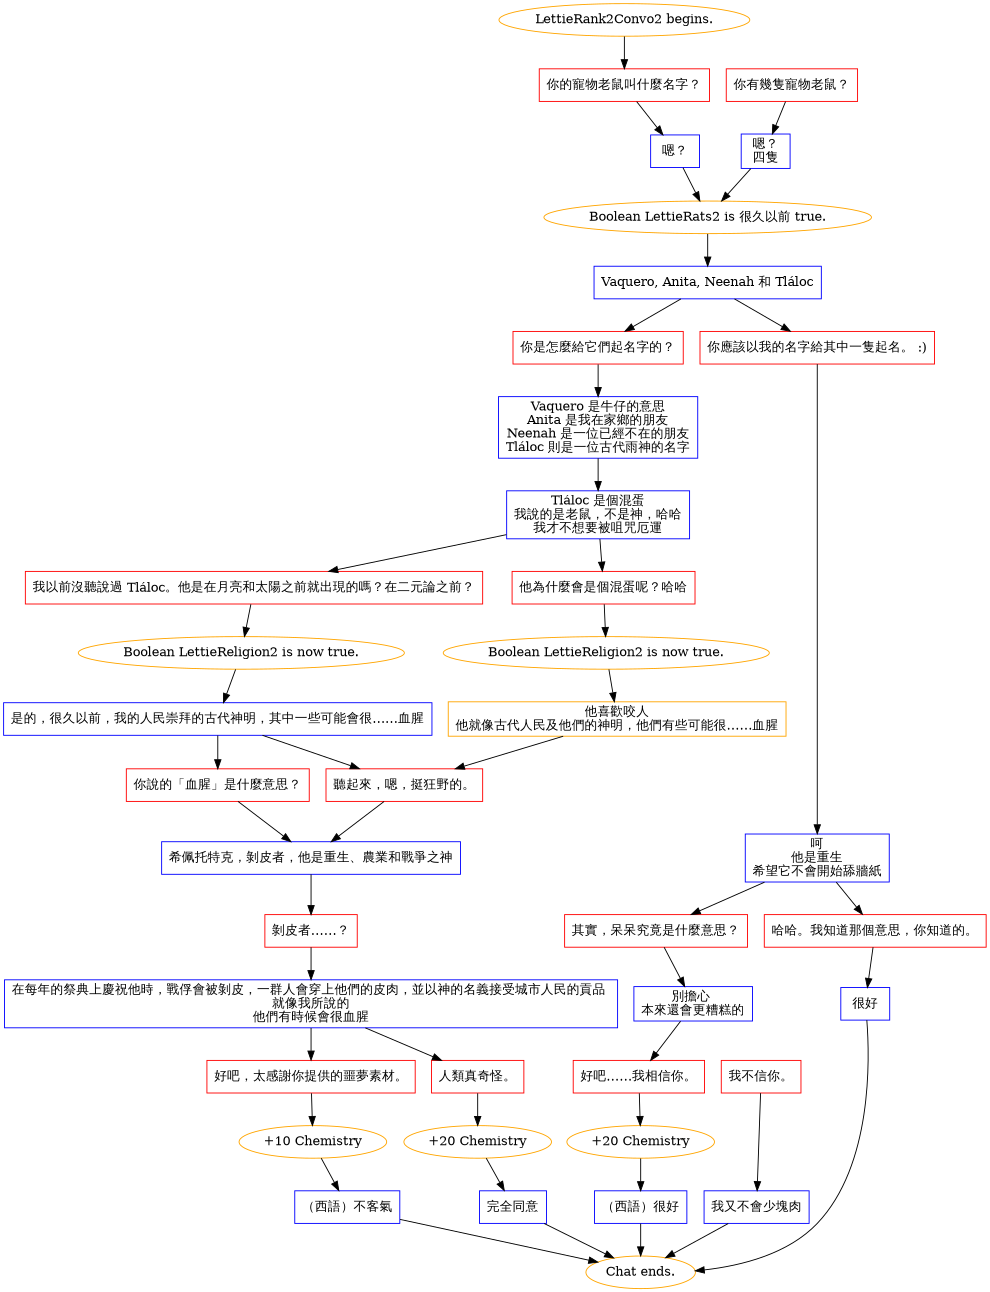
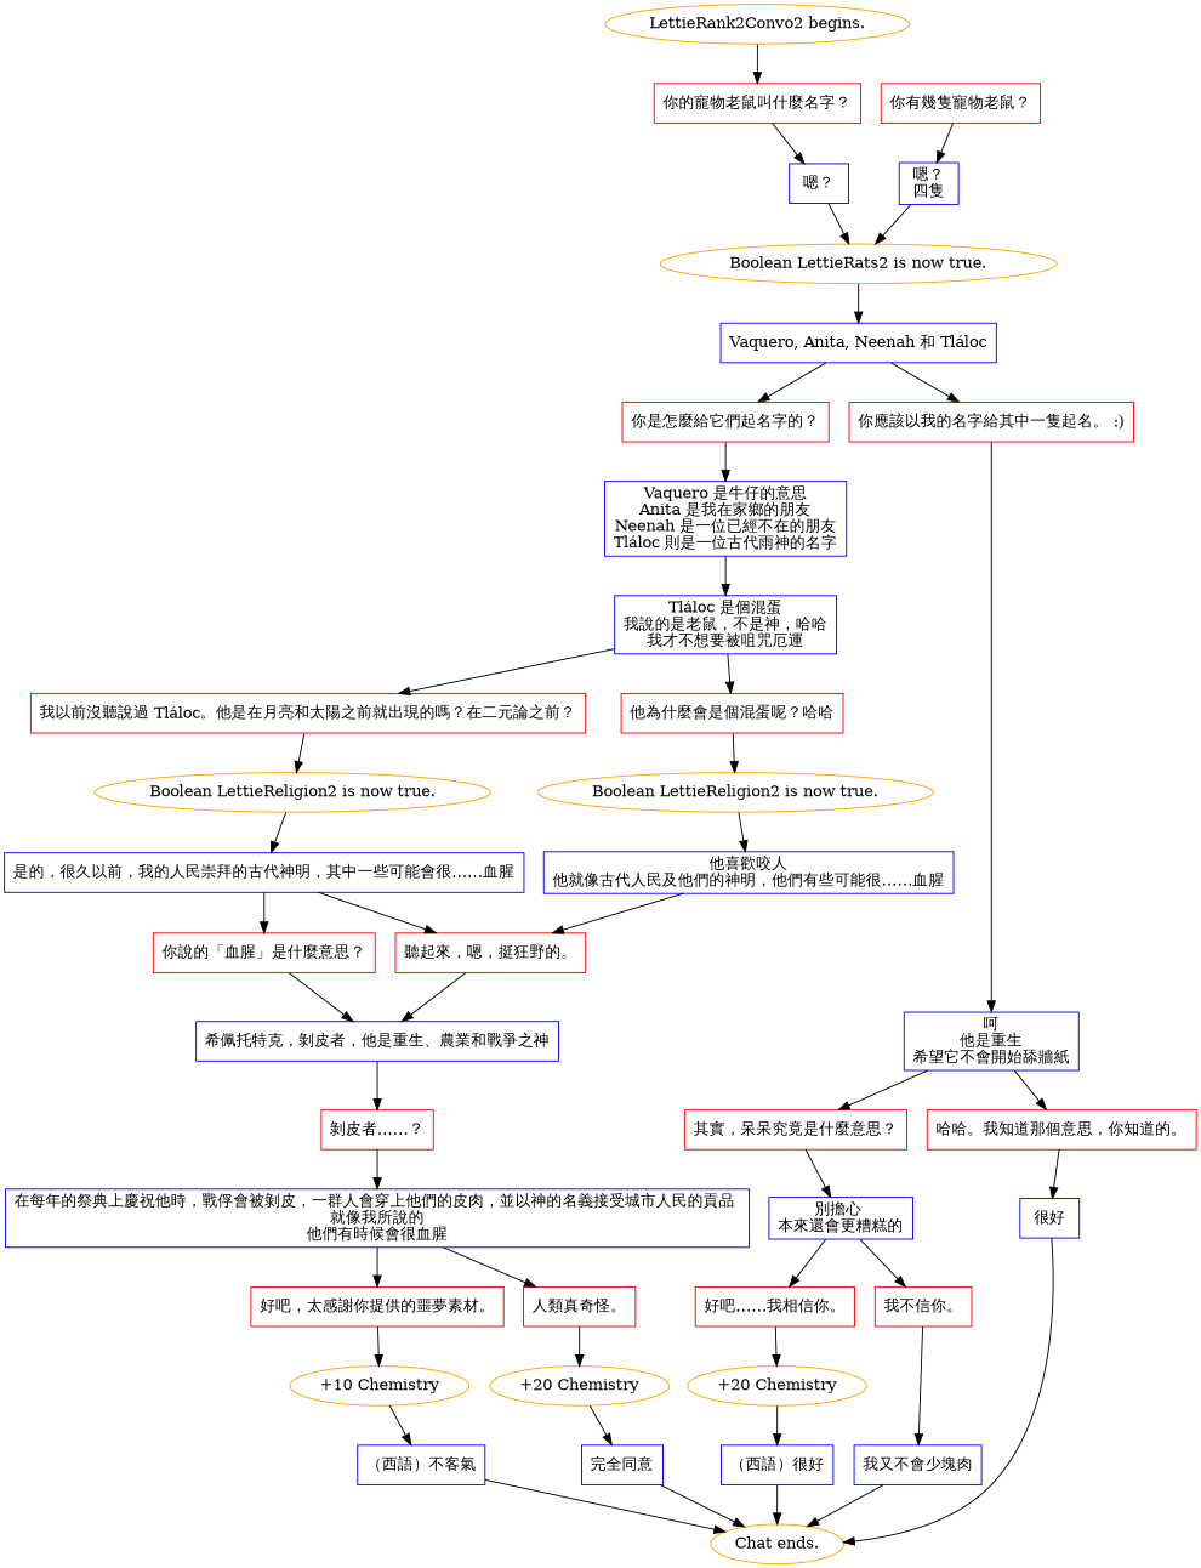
  digraph {
    node [color=blue shape=box]
    "LettieRank2Convo2 begins." [color=orange shape=""]
    n2 [color=red label="你的寵物老鼠叫什麼名字？"]
    n3 [label="嗯？"]
    n4 [color=red label="你有幾隻寵物老鼠？"]
    n5 [label="嗯？\n四隻"]
-   n6 [color=orange label="Boolean LettieRats2 is 很久以前 true." shape=""]
+   n6 [color=orange label="Boolean LettieRats2 is now true." shape=""]
    n7 [label="Vaquero, Anita, Neenah 和 Tláloc"]
    n8 [color=red label="你是怎麼給它們起名字的？"]
    n9 [color=red label="你應該以我的名字給其中一隻起名。 :)"]
    n10 [label="Vaquero 是牛仔的意思\nAnita 是我在家鄉的朋友\nNeenah 是一位已經不在的朋友\nTláloc 則是一位古代雨神的名字"]
    n11 [label="呵\n他是重生\n希望它不會開始舔牆紙"]
    n12 [label="Tláloc 是個混蛋\n我說的是老鼠，不是神，哈哈\n我才不想要被咀咒厄運"]
    n13 [color=red label="其實，呆呆究竟是什麼意思？"]
    n14 [color=red label="哈哈。我知道那個意思，你知道的。"]
    n15 [color=red label="我以前沒聽說過 Tláloc。他是在月亮和太陽之前就出現的嗎？在二元論之前？"]
    n16 [color=red label="他為什麼會是個混蛋呢？哈哈"]
    n17 [label="別擔心 \n本來還會更糟糕的"]
    n18 [label="很好"]
    n19 [color=orange label="Boolean LettieReligion2 is now true." shape=""]
    n20 [color=orange label="Boolean LettieReligion2 is now true." shape=""]
    n21 [color=red label="好吧……我相信你。"]
    n22 [color=red label="我不信你。"]
    "Chat ends." [color=orange shape=""]
    n24 [label="是的，很久以前，我的人民崇拜的古代神明，其中一些可能會很……血腥"]
-   n25 [color=orange label="他喜歡咬人\n他就像古代人民及他們的神明，他們有些可能很……血腥"]
+   n25 [label="他喜歡咬人\n他就像古代人民及他們的神明，他們有些可能很……血腥"]
    n26 [color=orange label="+20 Chemistry" shape=""]
    n27 [label="我又不會少塊肉"]
    n28 [color=red label="你說的「血腥」是什麼意思？"]
    n29 [color=red label="聽起來，嗯，挺狂野的。"]
    n30 [label="（西語）很好"]
    n31 [label="希佩托特克，剝皮者，他是重生、農業和戰爭之神"]
    n32 [color=red label="剝皮者……？"]
    n33 [label="在每年的祭典上慶祝他時，戰俘會被剝皮，一群人會穿上他們的皮肉，並以神的名義接受城市人民的貢品 \n就像我所說的\n他們有時候會很血腥"]
    n34 [color=red label="好吧，太感謝你提供的噩夢素材。"]
    n35 [color=red label="人類真奇怪。"]
    n36 [color=orange label="+10 Chemistry" shape=""]
    n37 [color=orange label="+20 Chemistry" shape=""]
    n38 [label="（西語）不客氣"]
    n39 [label="完全同意"]
    "LettieRank2Convo2 begins." -> n2
    n2 -> n3
    n3 -> n6
    n4 -> n5
    n5 -> n6
    n6 -> n7
    n7 -> n8
    n7 -> n9
    n8 -> n10
    n9 -> n11
    n10 -> n12
    n11 -> n13
    n11 -> n14
    n12 -> n15
    n12 -> n16
    n13 -> n17
    n14 -> n18
    n15 -> n19
    n16 -> n20
    n17 -> n21
+   n17 -> n22
    n18 -> "Chat ends."
    n19 -> n24
    n20 -> n25
    n21 -> n26
    n22 -> n27
    n24 -> n28
    n24 -> n29
    n25 -> n29
    n26 -> n30
    n27 -> "Chat ends."
    n28 -> n31
    n29 -> n31
    n30 -> "Chat ends."
    n31 -> n32
    n32 -> n33
    n33 -> n34
    n33 -> n35
    n34 -> n36
    n35 -> n37
    n36 -> n38
    n37 -> n39
    n38 -> "Chat ends."
    n39 -> "Chat ends."
  }
